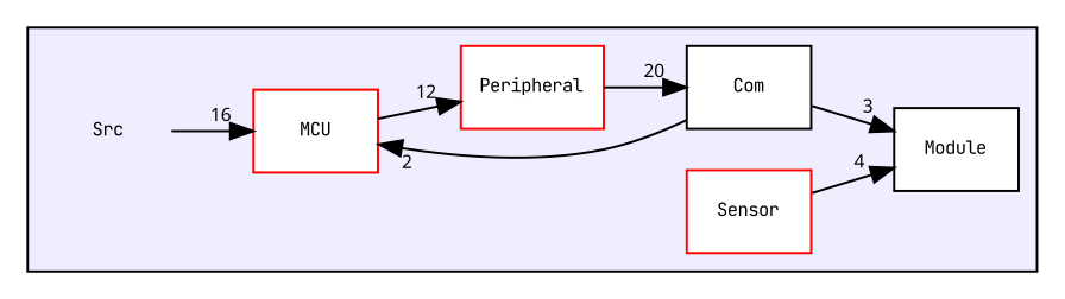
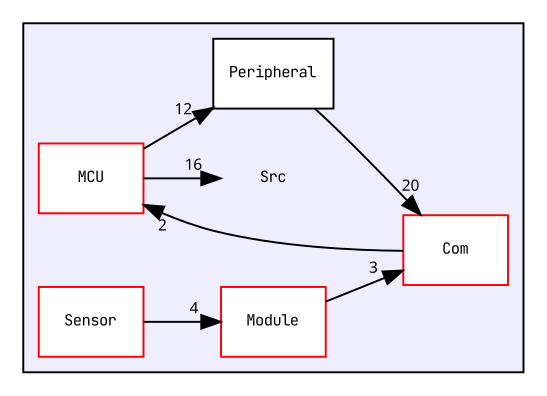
  digraph {
    compound=true
    fontname="JetBrains Mono"
    rankdir=LR
    node [fontname="JetBrains Mono" fontsize=8 shape=box color=red fillcolor=white style=filled]
    edge [fontname="JetBrains Mono" labeldistance=1.5 labelfontname=Sans labelfontsize=8]
    n1 [label=Src shape=plaintext color="" fillcolor="" style=""]
-   n2 [color=black label=Com]
+   n2 [label=Com]
    n3 [label=MCU]
-   n4 [color=black label=Module]
-   n5 [label=Peripheral]
+   n4 [label=Module]
+   n5 [color=black label=Peripheral]
    n6 [label=Sensor]
    subgraph cluster_1 {
      bgcolor="#eeeeff"
      pencolor=black
      n1
      n2
      n3
      n4
      n5
      n6
    }
-   n1 -> n3 [headlabel=16]
+   n3 -> n1 [headlabel=16]
    n2 -> n3 [headlabel=2]
    n3 -> n5 [headlabel=12]
-   n2 -> n4 [headlabel=3]
+   n4 -> n2 [headlabel=3]
    n5 -> n2 [headlabel=20]
    n6 -> n4 [headlabel=4]
  }
